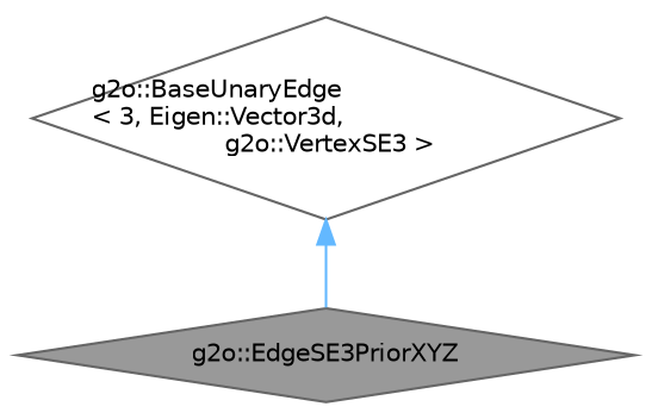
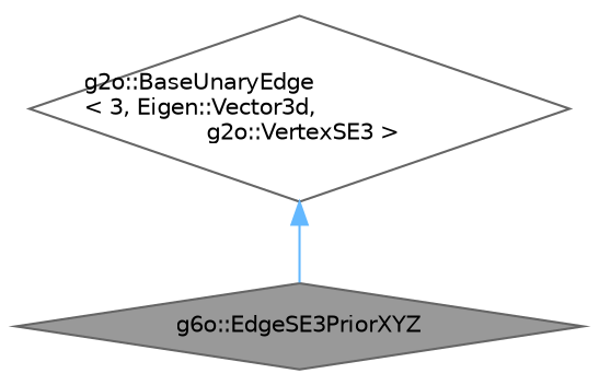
  digraph {
    node [color=gray40 fontname=Helvetica fontsize=10 shape=diamond style=filled]
-   n1 [fillcolor=grey60 fontcolor=black height=0.2 label="g2o::EdgeSE3PriorXYZ" width=0.4]
+   n1 [fillcolor=grey60 fontcolor=black height=0.2 label="g6o::EdgeSE3PriorXYZ" width=0.4]
    n2 [fillcolor=white height=0.2 label="g2o::BaseUnaryEdge\l\< 3, Eigen::Vector3d,\l g2o::VertexSE3 \>" width=0.4]
    n2 -> n1 [color=steelblue1 dir=back fontname=Helvetica fontsize=10 labelfontname=Helvetica labelfontsize=10 style=solid]
  }
